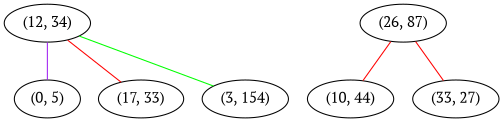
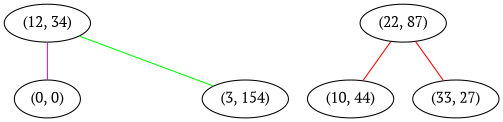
  graph {
    fontname="PT Serif"
    node [fontname="PT Serif"]
    edge [color=red fontname="PT Serif" weight=1]
    "(12, 34)"
-   "(0, 0)" [label="(0, 5)"]
-   "(17, 33)"
+   "(0, 0)"
    n4 [label="(3, 154)"]
    n5 [label="(10, 44)"]
-   "(22, 87)" [label="(26, 87)"]
+   "(22, 87)"
    n7 [label="(33, 27)"]
    "(12, 34)" -- "(0, 0)" [color=purple weight=4]
-   "(12, 34)" -- "(17, 33)"
    "(12, 34)" -- n4 [color=green weight=2]
    "(22, 87)" -- n5
    "(22, 87)" -- n7
  }
